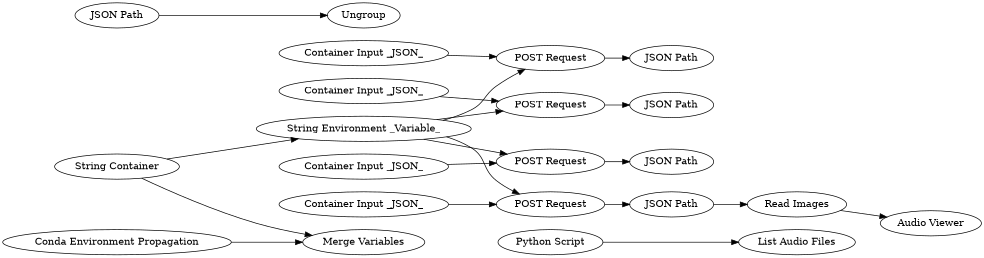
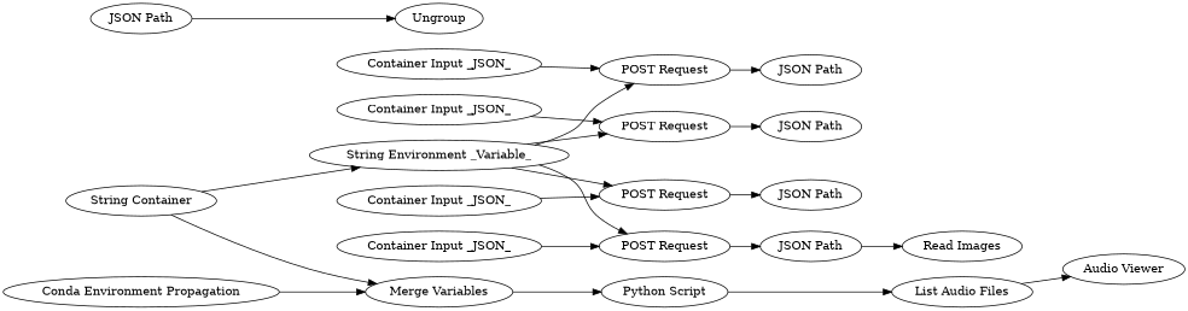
  digraph {
    rankdir=LR
    n1 [label="String Container"]
    n2 [label="String Environment _Variable_"]
    n3 [label="Merge Variables"]
    n4 [label="POST Request"]
    n5 [label="POST Request"]
    n6 [label="POST Request"]
    n7 [label="POST Request"]
    n8 [label="Python Script"]
    n9 [label="JSON Path"]
    n10 [label="JSON Path"]
    n11 [label="JSON Path"]
    n12 [label="JSON Path"]
    n13 [label="JSON Path"]
    n14 [label=Ungroup]
    n15 [label="Container Input _JSON_"]
    n16 [label="Container Input _JSON_"]
    n17 [label="Container Input _JSON_"]
    n18 [label="Container Input _JSON_"]
    n19 [label="Read Images"]
    n20 [label="List Audio Files"]
    n21 [label="Audio Viewer"]
    n22 [label="Conda Environment Propagation"]
    n1 -> n2
    n1 -> n3
    n2 -> n4
    n2 -> n5
    n2 -> n6
    n2 -> n7
+   n3 -> n8
    n4 -> n9
    n5 -> n10
    n6 -> n11
    n7 -> n12
    n8 -> n20
    n12 -> n19
    n13 -> n14
    n15 -> n4
    n16 -> n5
    n17 -> n6
    n18 -> n7
-   n19 -> n21
+   n20 -> n21
    n22 -> n3
  }
